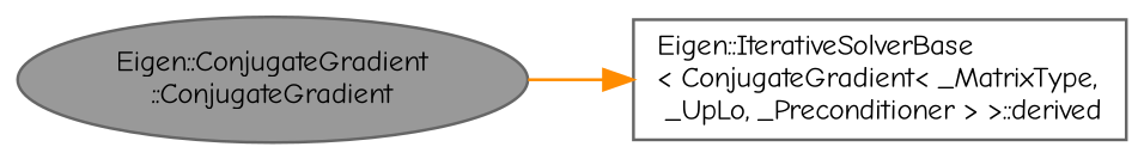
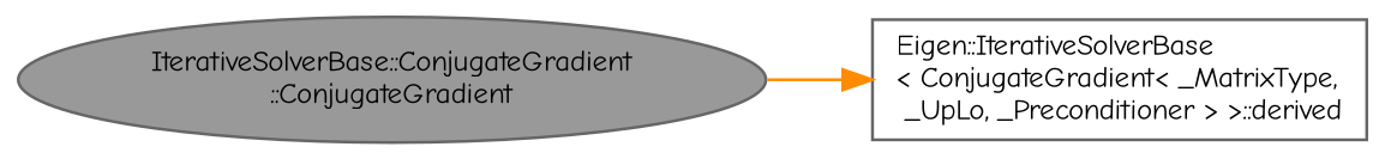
  digraph {
    rankdir=LR
    fontname="Comic Neue"
    node [fontname="Comic Neue" fontsize=10 style=filled]
-   n1 [color=gray40 fillcolor=grey60 fontcolor=black height=0.2 label="Eigen::ConjugateGradient\l::ConjugateGradient" shape=ellipse width=0.4]
+   n1 [color=gray40 fillcolor=grey60 fontcolor=black height=0.2 label="IterativeSolverBase::ConjugateGradient\l::ConjugateGradient" shape=ellipse width=0.4]
    n2 [color=grey40 fillcolor=white height=0.2 label="Eigen::IterativeSolverBase\l\< ConjugateGradient\< _MatrixType,\l _UpLo, _Preconditioner \> \>::derived" shape=box width=0.4]
    n1 -> n2 [color=darkorange fontname="Comic Neue" fontsize=10 labelfontname=Helvetica labelfontsize=10 style=solid]
  }
